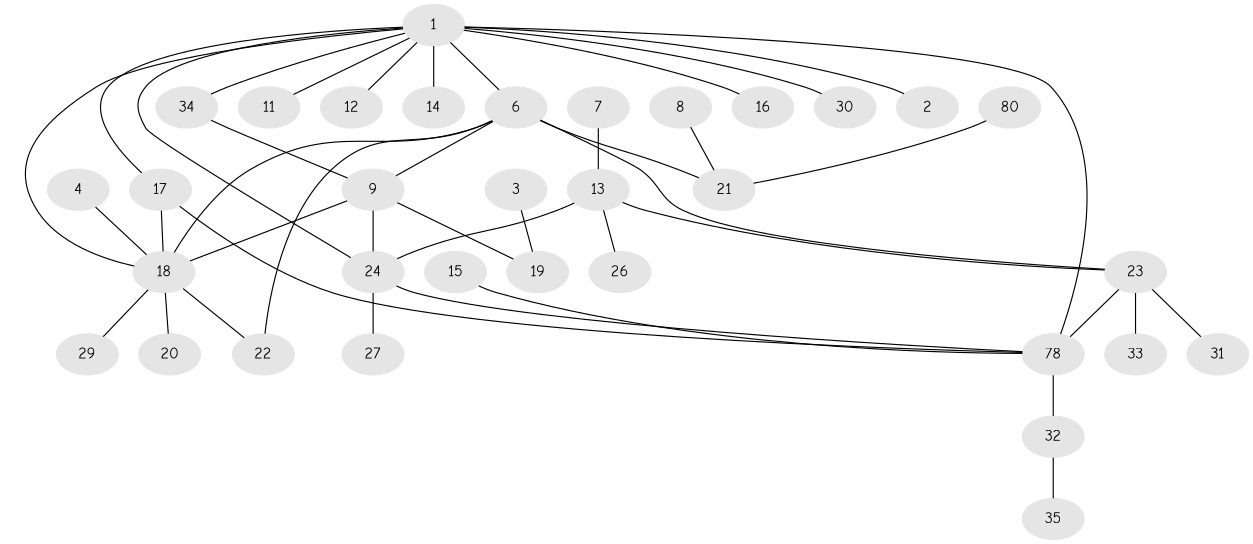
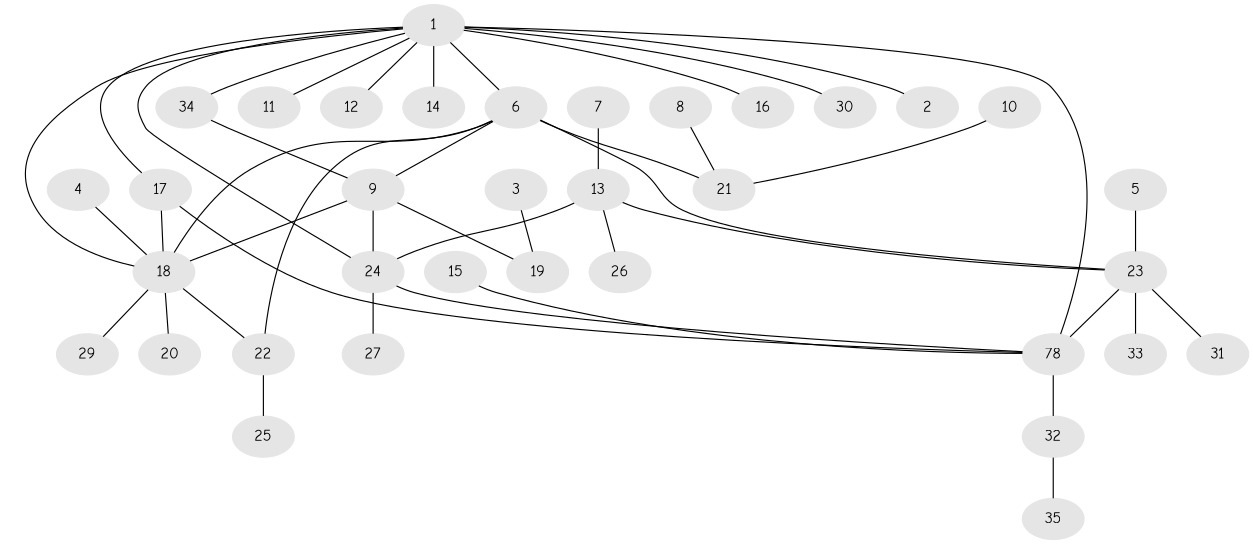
  graph {
    fontname="Comic Neue"
    node [color=gray90 fontname="Comic Neue" style=filled]
    edge [fontname="Comic Neue" weight=1.0]
    1
    2
    6
    11
    12
    14
    16
    17
    18
    24
    n11 [label=78]
    30
    34
    9
    23
    21
    22
    19
    20
    29
    27
    32
    3
    4
+   5
    31
    33
+   25
    7
    13
    26
    8
-   10 [label=80]
+   10
    15
    35
    1 -- 2
    1 -- 6
    1 -- 11
    1 -- 12
    1 -- 14
    1 -- 16
    1 -- 17
    1 -- 18
    1 -- 24
    1 -- n11 [weight=2.0]
    1 -- 30
    1 -- 34
    6 -- 18
    6 -- 9
    6 -- 23
    6 -- 21 [weight=2.0]
    6 -- 22
    17 -- 18
    17 -- n11
    18 -- 22
    18 -- 20
    18 -- 29
    24 -- n11
    24 -- 27
    n11 -- 32
    34 -- 9
    9 -- 18
    9 -- 24 [weight=2.0]
    9 -- 19
    23 -- n11 [weight=2.0]
    23 -- 31
    23 -- 33
+   22 -- 25
    32 -- 35
    3 -- 19
    4 -- 18
+   5 -- 23
    7 -- 13
    13 -- 24
    13 -- 23
    13 -- 26
    8 -- 21
    10 -- 21
    15 -- n11
  }
